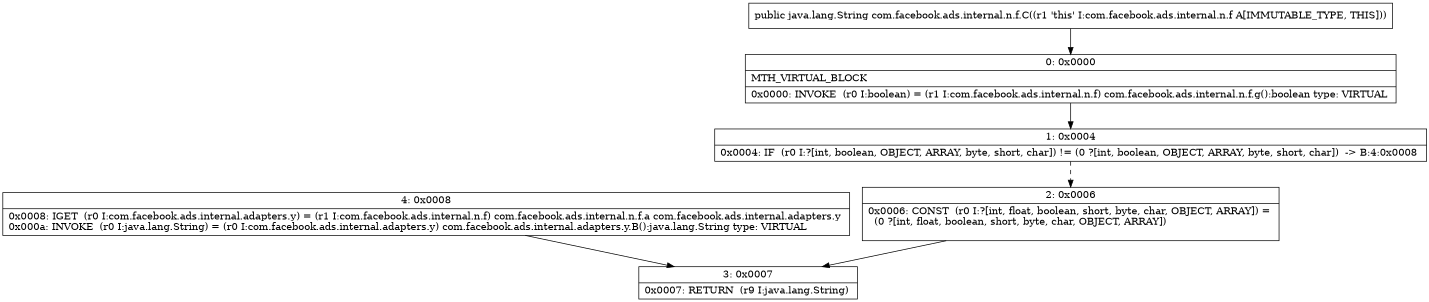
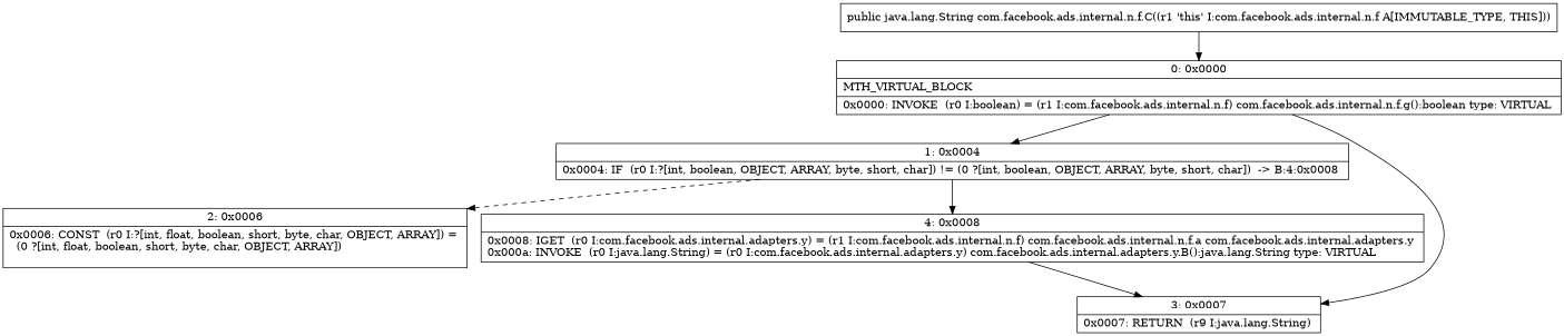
  digraph {
    node [shape=record]
    n1 [label="{0\:\ 0x0000|MTH_VIRTUAL_BLOCK\l|0x0000: INVOKE  (r0 I:boolean) = (r1 I:com.facebook.ads.internal.n.f) com.facebook.ads.internal.n.f.g():boolean type: VIRTUAL \l}"]
    n2 [label="{1\:\ 0x0004|0x0004: IF  (r0 I:?[int, boolean, OBJECT, ARRAY, byte, short, char]) != (0 ?[int, boolean, OBJECT, ARRAY, byte, short, char])  \-\> B:4:0x0008 \l}"]
    n3 [label="{2\:\ 0x0006|0x0006: CONST  (r0 I:?[int, float, boolean, short, byte, char, OBJECT, ARRAY]) = \l  (0 ?[int, float, boolean, short, byte, char, OBJECT, ARRAY])\l \l}"]
    n4 [label="{4\:\ 0x0008|0x0008: IGET  (r0 I:com.facebook.ads.internal.adapters.y) = (r1 I:com.facebook.ads.internal.n.f) com.facebook.ads.internal.n.f.a com.facebook.ads.internal.adapters.y \l0x000a: INVOKE  (r0 I:java.lang.String) = (r0 I:com.facebook.ads.internal.adapters.y) com.facebook.ads.internal.adapters.y.B():java.lang.String type: VIRTUAL \l}"]
    n5 [label="{3\:\ 0x0007|0x0007: RETURN  (r9 I:java.lang.String) \l}"]
    n6 [label="{public java.lang.String com.facebook.ads.internal.n.f.C((r1 'this' I:com.facebook.ads.internal.n.f A[IMMUTABLE_TYPE, THIS])) }"]
    n1 -> n2
    n2 -> n3 [style=dashed]
-   n3 -> n5
+   n2 -> n4
+   n1 -> n5
    n4 -> n5
    n6 -> n1
  }
